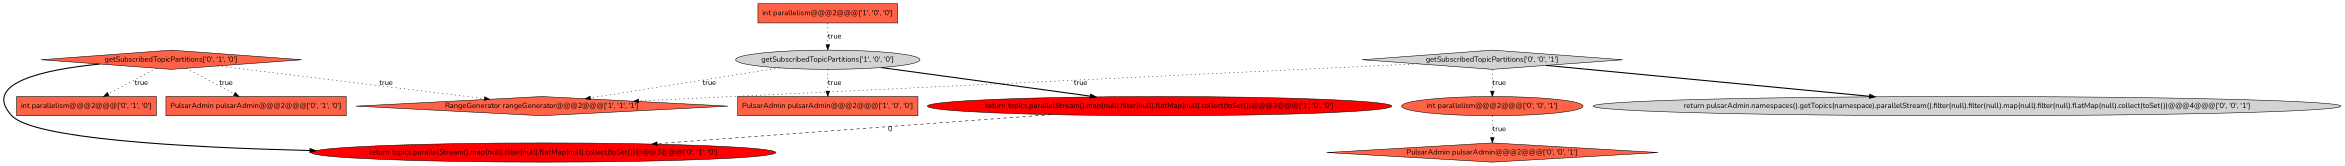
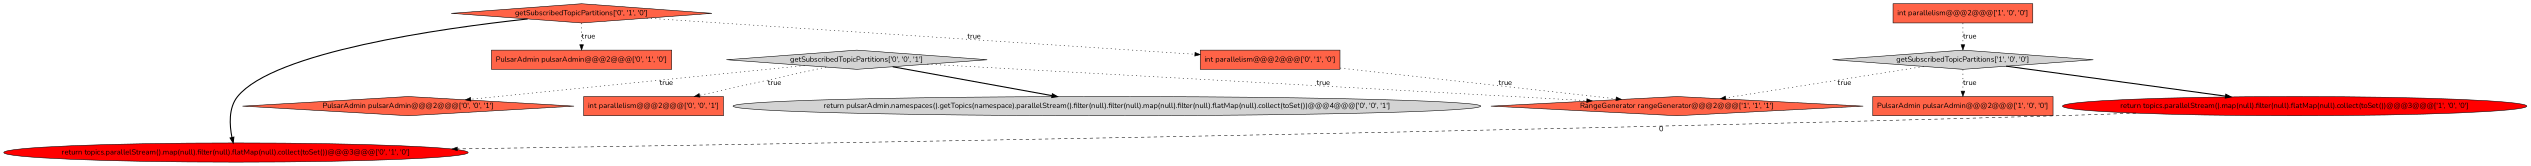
  digraph {
    fontname=Nunito
    node [fillcolor=tomato fontname=Nunito shape=box style=filled]
    edge [fontname=Nunito style=dotted]
    n1 [label="PulsarAdmin pulsarAdmin@@@2@@@['1', '0', '0']"]
    n2 [label="int parallelism@@@2@@@['1', '0', '0']"]
-   n3 [fillcolor=lightgray label="getSubscribedTopicPartitions['1', '0', '0']" shape=ellipse]
+   n3 [fillcolor=lightgray label="getSubscribedTopicPartitions['1', '0', '0']" shape=diamond]
    n4 [label="int parallelism@@@2@@@['0', '1', '0']"]
    n5 [fillcolor=red label="return topics.parallelStream().map(null).filter(null).flatMap(null).collect(toSet())@@@3@@@['1', '0', '0']" shape=ellipse]
    n6 [fillcolor=red label="return topics.parallelStream().map(null).filter(null).flatMap(null).collect(toSet())@@@3@@@['0', '1', '0']" shape=ellipse]
    n7 [label="PulsarAdmin pulsarAdmin@@@2@@@['0', '1', '0']"]
    n8 [fillcolor=lightgray label="getSubscribedTopicPartitions['0', '0', '1']" shape=diamond]
    n9 [label="RangeGenerator rangeGenerator@@@2@@@['1', '1', '1']" shape=diamond]
    n10 [label="PulsarAdmin pulsarAdmin@@@2@@@['0', '0', '1']" shape=diamond]
-   n11 [label="int parallelism@@@2@@@['0', '0', '1']" shape=ellipse]
+   n11 [label="int parallelism@@@2@@@['0', '0', '1']"]
    n12 [fillcolor=lightgray label="return pulsarAdmin.namespaces().getTopics(namespace).parallelStream().filter(null).filter(null).map(null).filter(null).flatMap(null).collect(toSet())@@@4@@@['0', '0', '1']" shape=ellipse]
    n13 [label="getSubscribedTopicPartitions['0', '1', '0']" shape=diamond]
    n2 -> n3 [label=true]
    n3 -> n1 [label=true]
    n3 -> n5 [style=bold]
    n3 -> n9 [label=true]
    n5 -> n6 [label=0 style=dashed]
    n8 -> n9 [label=true]
-   n11 -> n10 [label=true]
+   n8 -> n10 [label=true]
    n8 -> n11 [label=true]
    n8 -> n12 [style=bold]
    n13 -> n4 [label=true]
    n13 -> n6 [style=bold]
    n13 -> n7 [label=true]
-   n13 -> n9 [label=true]
+   n4 -> n9 [label=true]
  }
